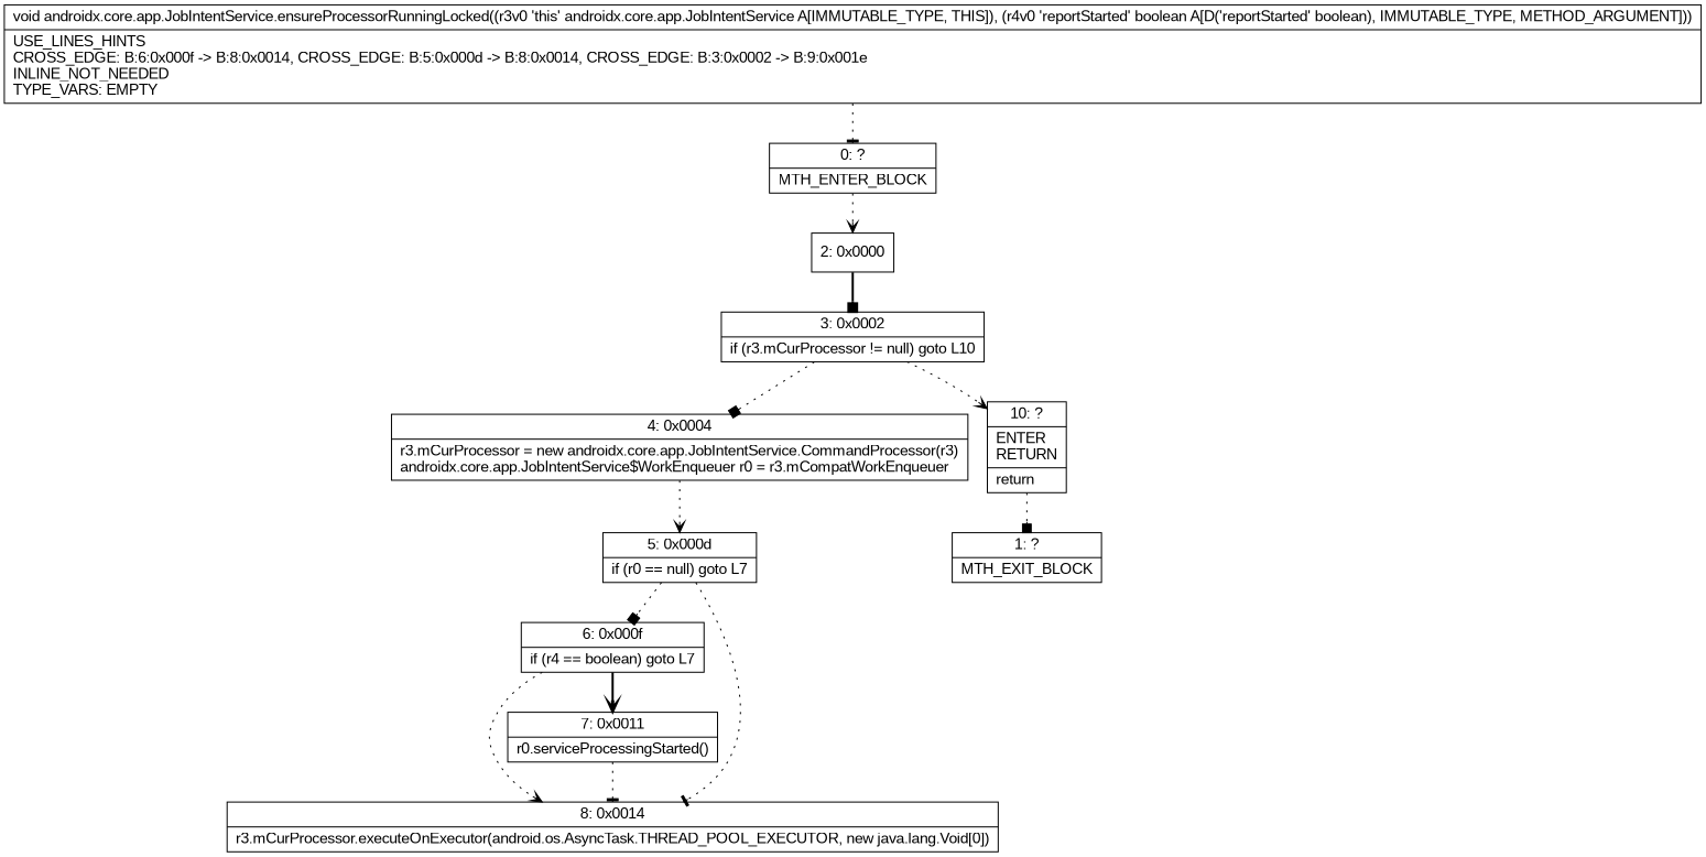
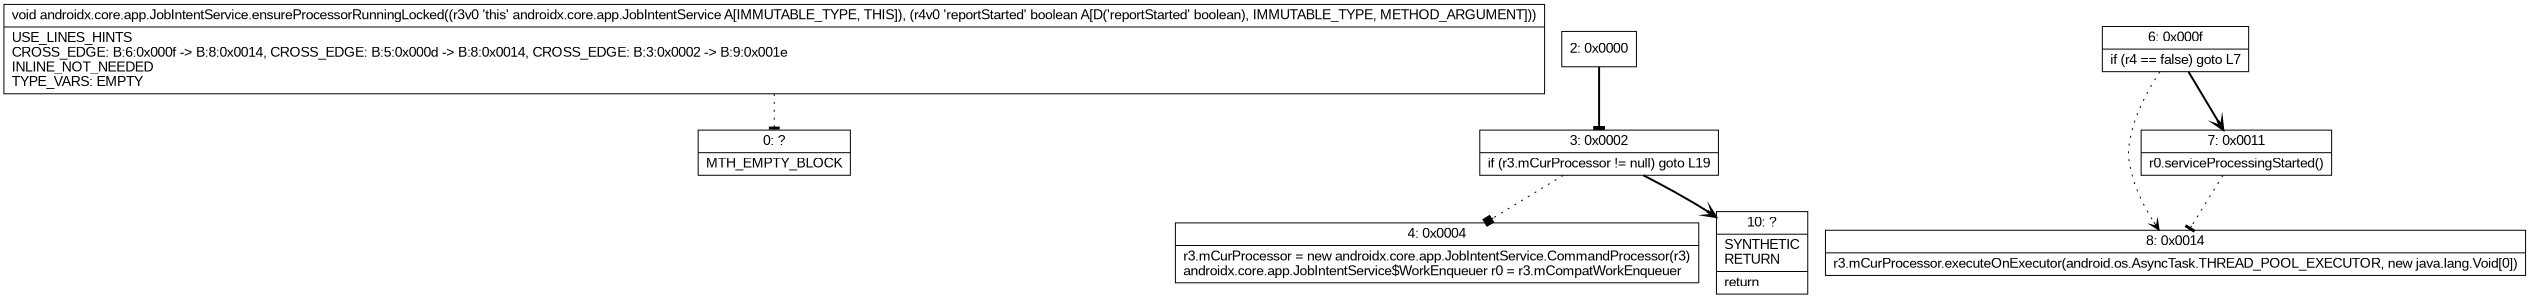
  digraph {
    fontname="Liberation Sans"
    node [fontname="Liberation Sans" shape=record]
    edge [arrowhead=vee fontname="Liberation Sans" style=dotted]
-   n1 [label="{0\:\ ?|MTH_ENTER_BLOCK\l}"]
+   n1 [label="{0\:\ ?|MTH_EMPTY_BLOCK\l}"]
    n2 [label="{2\:\ 0x0000}"]
-   n3 [label="{3\:\ 0x0002|if (r3.mCurProcessor != null) goto L10\l}"]
+   n3 [label="{3\:\ 0x0002|if (r3.mCurProcessor != null) goto L19\l}"]
    n4 [label="{4\:\ 0x0004|r3.mCurProcessor = new androidx.core.app.JobIntentService.CommandProcessor(r3)\landroidx.core.app.JobIntentService$WorkEnqueuer r0 = r3.mCompatWorkEnqueuer\l}"]
-   n5 [label="{10\:\ ?|ENTER\lRETURN\l|return\l}"]
-   n6 [label="{5\:\ 0x000d|if (r0 == null) goto L7\l}"]
-   n7 [label="{1\:\ ?|MTH_EXIT_BLOCK\l}"]
-   n8 [label="{6\:\ 0x000f|if (r4 == boolean) goto L7\l}"]
+   n5 [label="{10\:\ ?|SYNTHETIC\lRETURN\l|return\l}"]
+   n8 [label="{6\:\ 0x000f|if (r4 == false) goto L7\l}"]
    n9 [label="{8\:\ 0x0014|r3.mCurProcessor.executeOnExecutor(android.os.AsyncTask.THREAD_POOL_EXECUTOR, new java.lang.Void[0])\l}"]
    n10 [label="{7\:\ 0x0011|r0.serviceProcessingStarted()\l}"]
    n11 [label="{void androidx.core.app.JobIntentService.ensureProcessorRunningLocked((r3v0 'this' androidx.core.app.JobIntentService A[IMMUTABLE_TYPE, THIS]), (r4v0 'reportStarted' boolean A[D('reportStarted' boolean), IMMUTABLE_TYPE, METHOD_ARGUMENT]))  | USE_LINES_HINTS\lCROSS_EDGE: B:6:0x000f \-\> B:8:0x0014, CROSS_EDGE: B:5:0x000d \-\> B:8:0x0014, CROSS_EDGE: B:3:0x0002 \-\> B:9:0x001e\lINLINE_NOT_NEEDED\lTYPE_VARS: EMPTY\l}"]
-   n1 -> n2
-   n2 -> n3 [arrowhead=box style=bold]
+   n2 -> n3 [arrowhead=tee style=bold]
    n3 -> n4 [arrowhead=box]
-   n3 -> n5
-   n4 -> n6
-   n5 -> n7 [arrowhead=box]
-   n6 -> n8 [arrowhead=box]
-   n6 -> n9 [arrowhead=tee]
+   n3 -> n5 [style=bold]
    n8 -> n9
    n8 -> n10 [style=bold]
    n10 -> n9 [arrowhead=tee]
    n11 -> n1 [arrowhead=tee]
  }
